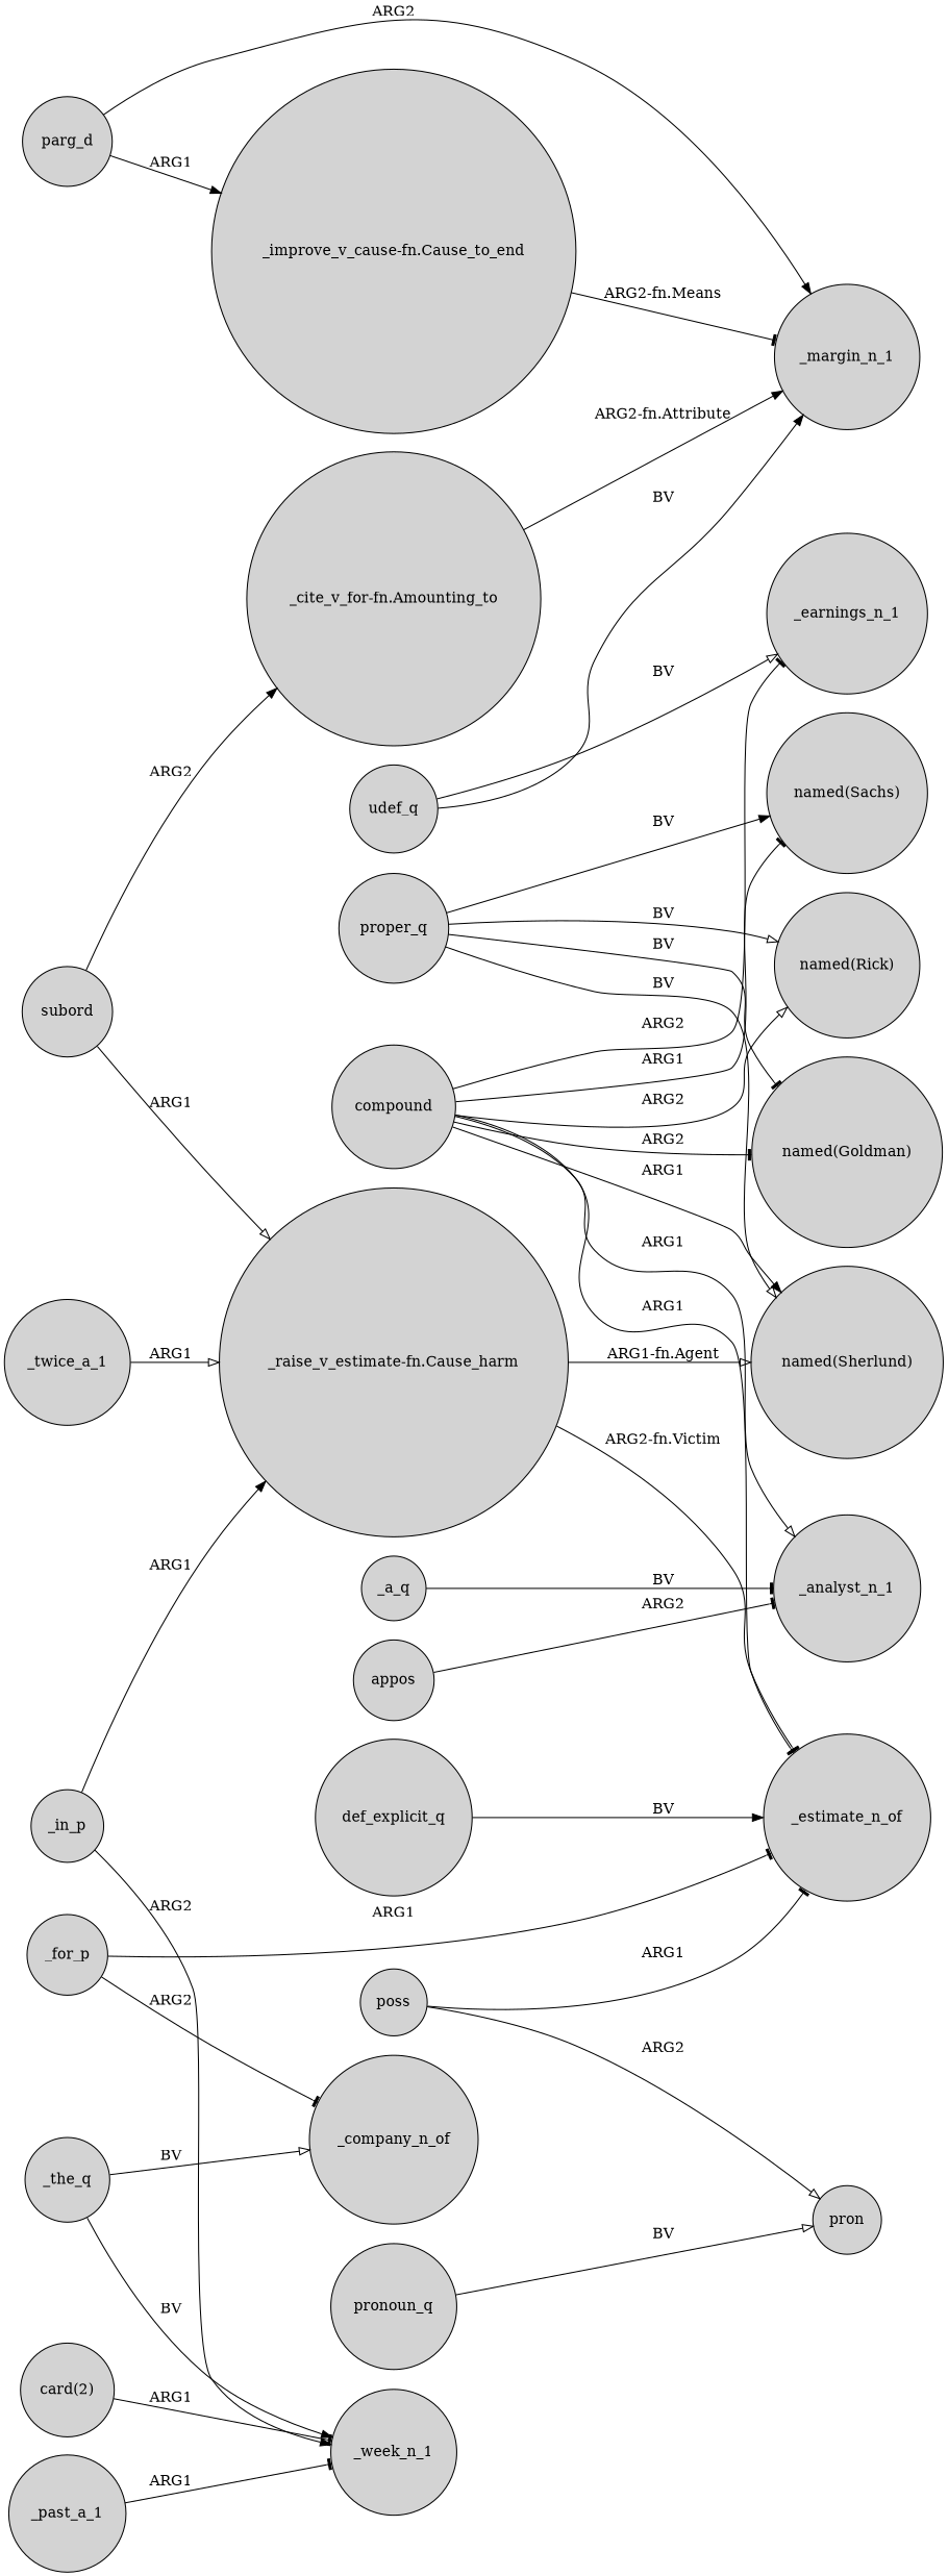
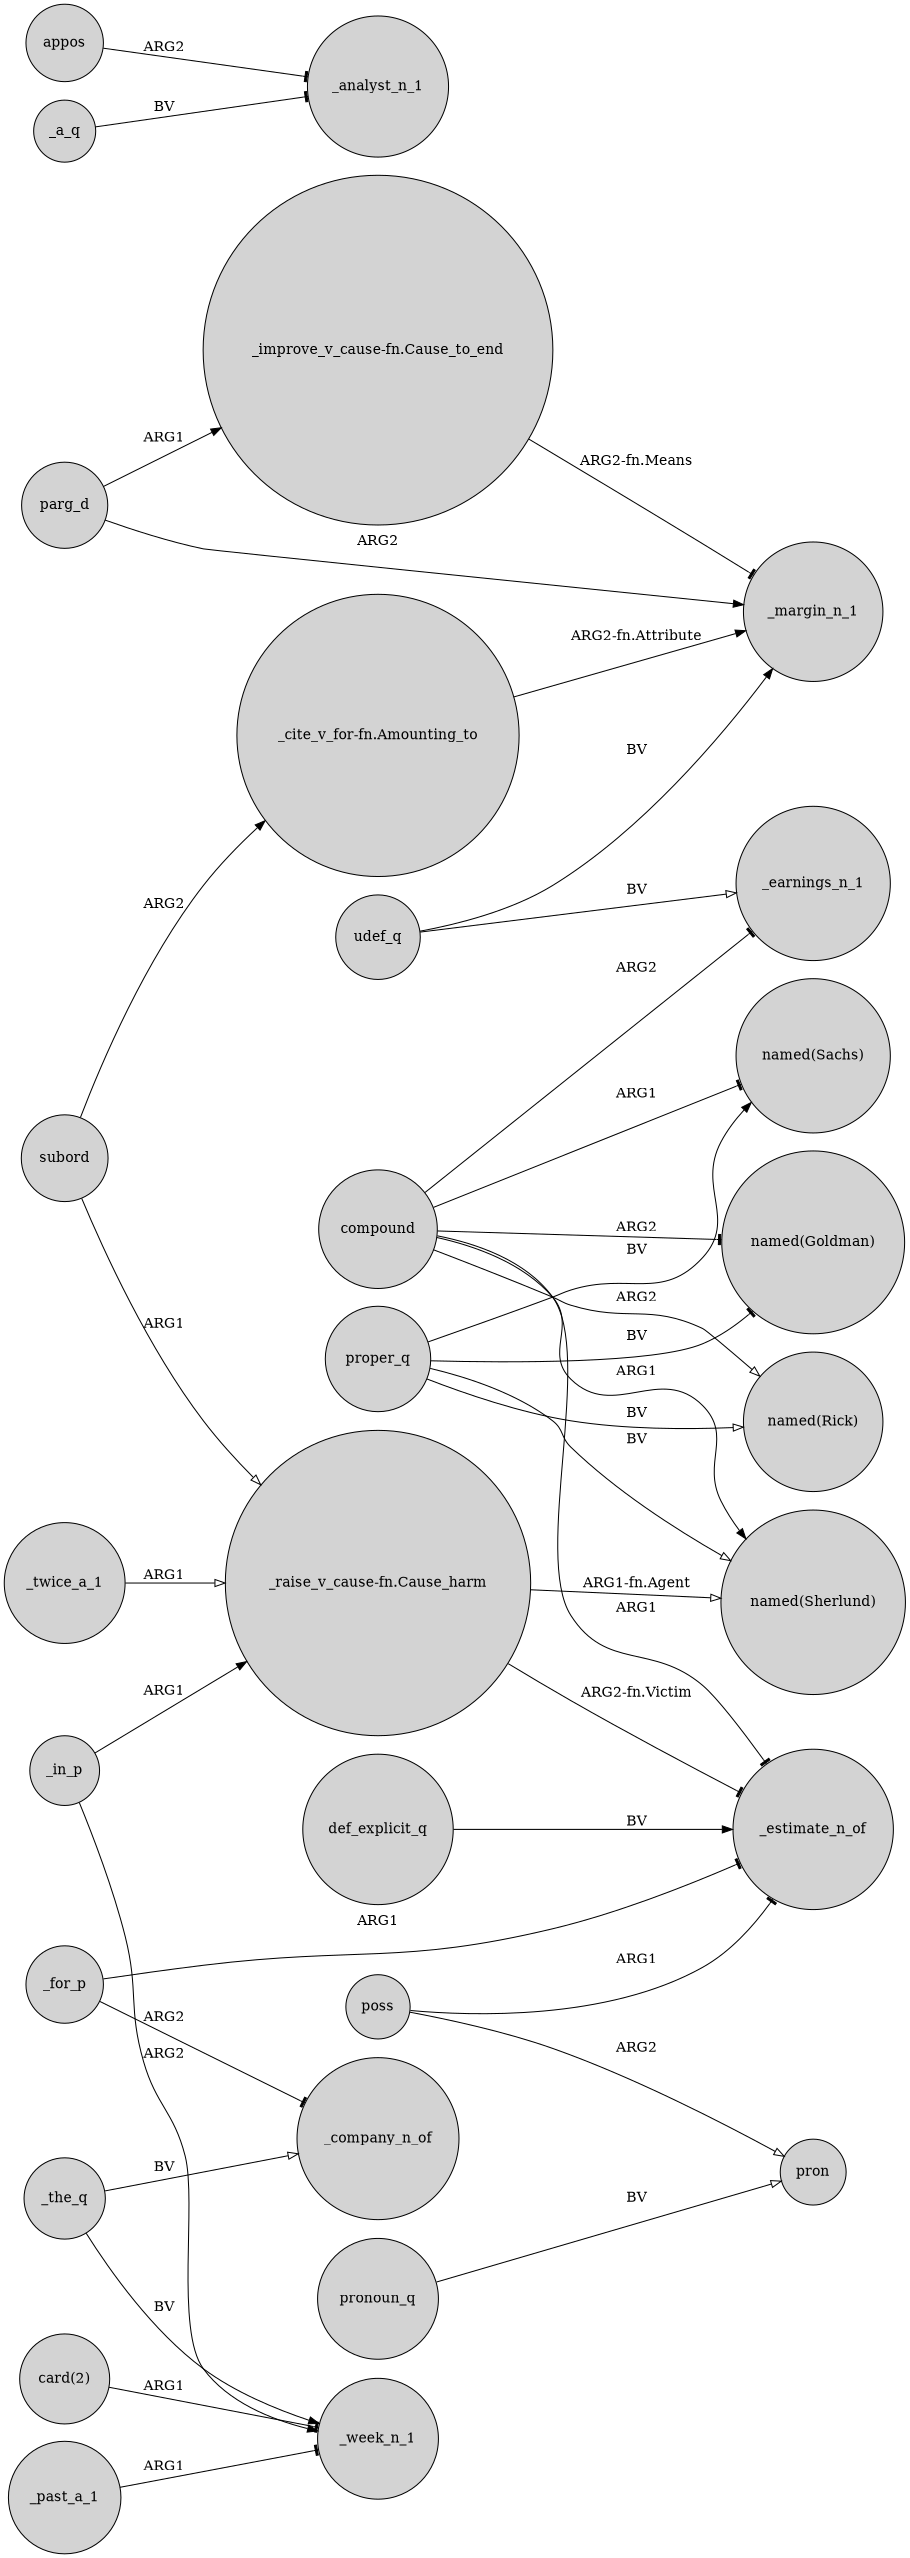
  digraph {
    rankdir=LR
    node [shape=circle style=filled]
    edge [arrowhead=tee]
    parg_d
    _margin_n_1
    "_improve_v_cause-fn.Cause_to_end"
    _the_q
    _week_n_1
    _company_n_of
    compound
    "named(Goldman)"
    _estimate_n_of
    "named(Rick)"
    "named(Sachs)"
    "named(Sherlund)"
    _analyst_n_1
    _earnings_n_1
    def_explicit_q
    proper_q
    poss
    pron
    subord
    "_cite_v_for-fn.Amounting_to"
-   "_raise_v_cause-fn.Cause_harm" [label="_raise_v_estimate-fn.Cause_harm"]
+   "_raise_v_cause-fn.Cause_harm"
    _in_p
    udef_q
    _for_p
    appos
    _a_q
    pronoun_q
    _past_a_1
    _twice_a_1
    "card(2)"
    parg_d -> _margin_n_1 [arrowhead=normal label=ARG2]
    parg_d -> "_improve_v_cause-fn.Cause_to_end" [arrowhead=normal label=ARG1]
    "_improve_v_cause-fn.Cause_to_end" -> _margin_n_1 [label="ARG2-fn.Means"]
    _the_q -> _week_n_1 [arrowhead=normal label=BV]
    _the_q -> _company_n_of [arrowhead=onormal label=BV]
    compound -> "named(Goldman)" [label=ARG2]
    compound -> _estimate_n_of [label=ARG1]
    compound -> "named(Rick)" [arrowhead=onormal label=ARG2]
    compound -> "named(Sachs)" [label=ARG1]
    compound -> "named(Sherlund)" [arrowhead=normal label=ARG1]
-   compound -> _analyst_n_1 [arrowhead=onormal label=ARG1]
    compound -> _earnings_n_1 [label=ARG2]
    def_explicit_q -> _estimate_n_of [arrowhead=normal label=BV]
    proper_q -> "named(Goldman)" [label=BV]
    proper_q -> "named(Rick)" [arrowhead=onormal label=BV]
    proper_q -> "named(Sachs)" [arrowhead=normal label=BV]
    proper_q -> "named(Sherlund)" [arrowhead=onormal label=BV]
    poss -> _estimate_n_of [label=ARG1]
    poss -> pron [arrowhead=onormal label=ARG2]
    subord -> "_cite_v_for-fn.Amounting_to" [arrowhead=normal label=ARG2]
    subord -> "_raise_v_cause-fn.Cause_harm" [arrowhead=onormal label=ARG1]
    "_cite_v_for-fn.Amounting_to" -> _margin_n_1 [arrowhead=normal label="ARG2-fn.Attribute"]
    "_raise_v_cause-fn.Cause_harm" -> _estimate_n_of [label="ARG2-fn.Victim"]
    "_raise_v_cause-fn.Cause_harm" -> "named(Sherlund)" [arrowhead=onormal label="ARG1-fn.Agent"]
    _in_p -> _week_n_1 [arrowhead=normal label=ARG2]
    _in_p -> "_raise_v_cause-fn.Cause_harm" [arrowhead=normal label=ARG1]
    udef_q -> _margin_n_1 [arrowhead=normal label=BV]
    udef_q -> _earnings_n_1 [arrowhead=onormal label=BV]
    _for_p -> _company_n_of [label=ARG2]
    _for_p -> _estimate_n_of [label=ARG1]
    appos -> _analyst_n_1 [label=ARG2]
    _a_q -> _analyst_n_1 [label=BV]
    pronoun_q -> pron [arrowhead=onormal label=BV]
    _past_a_1 -> _week_n_1 [label=ARG1]
    _twice_a_1 -> "_raise_v_cause-fn.Cause_harm" [arrowhead=onormal label=ARG1]
    "card(2)" -> _week_n_1 [label=ARG1]
  }
